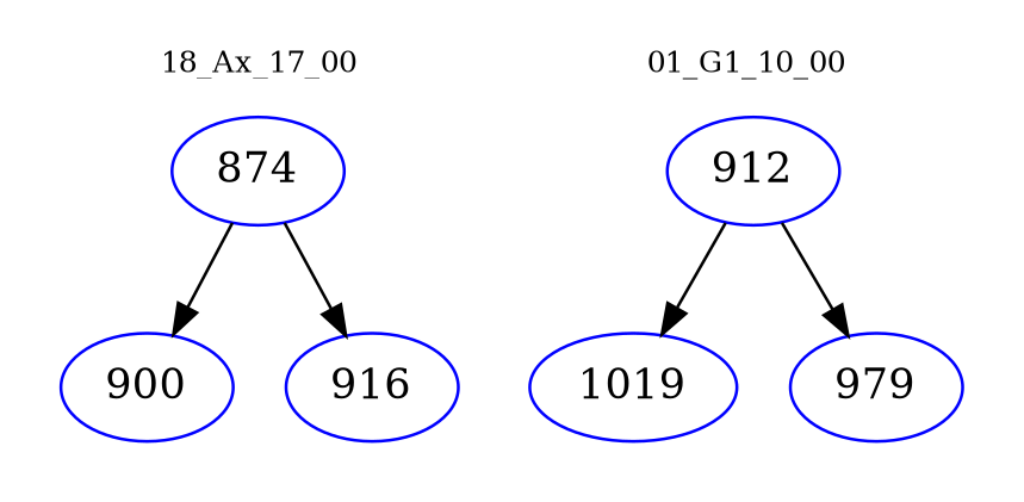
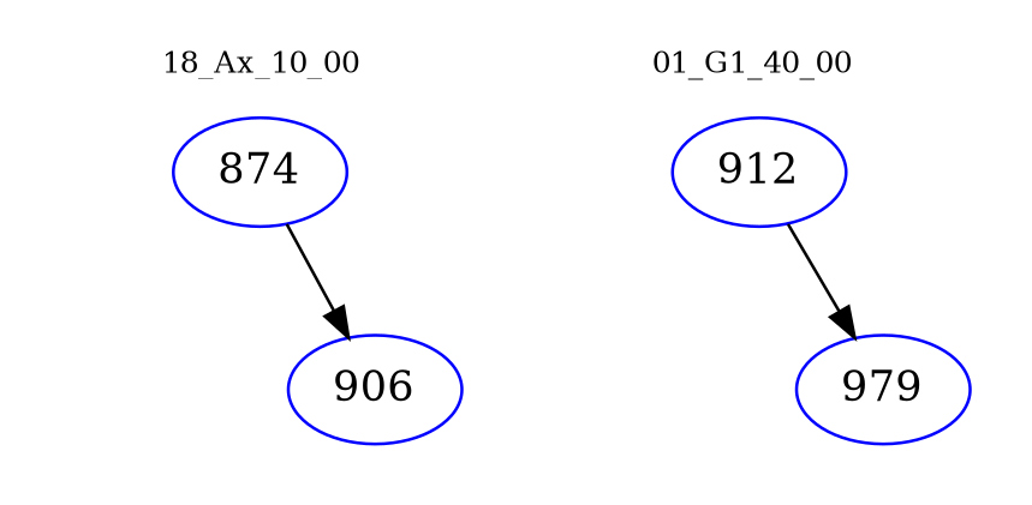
  digraph {
    node [color=blue]
    edge [color=black]
    n1 [label=874]
-   n2 [label=900]
-   n3 [label=916]
+   n3 [label=906]
    n4 [label=912]
-   n5 [label=1019]
    n6 [label=979]
    subgraph cluster_1 {
      color=white
      fontsize=10
-     label="18_Ax_17_00"
+     label="18_Ax_10_00"
      n1
-     n2
      n3
    }
    subgraph cluster_2 {
      color=white
      fontsize=10
-     label="01_G1_10_00"
+     label="01_G1_40_00"
      n4
-     n5
      n6
    }
-   n1 -> n2
    n1 -> n3
-   n4 -> n5
    n4 -> n6
  }
